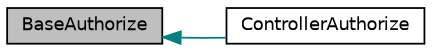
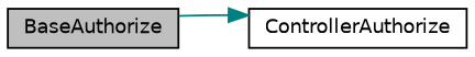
  digraph {
    rankdir=LR
    node [color=black fontname=Helvetica fontsize=10 shape=record style=filled]
    n1 [fillcolor=grey75 fontcolor=black height=0.2 label=BaseAuthorize width=0.4]
    n2 [fillcolor=white height=0.2 label=ControllerAuthorize width=0.4]
-   n1 -> n2 [color=teal dir=back fontname=Helvetica fontsize=10 labelfontname=Helvetica labelfontsize=10 style=solid]
+   n2 -> n1 [color=teal dir=back fontname=Helvetica fontsize=10 labelfontname=Helvetica labelfontsize=10 style=solid]
  }
